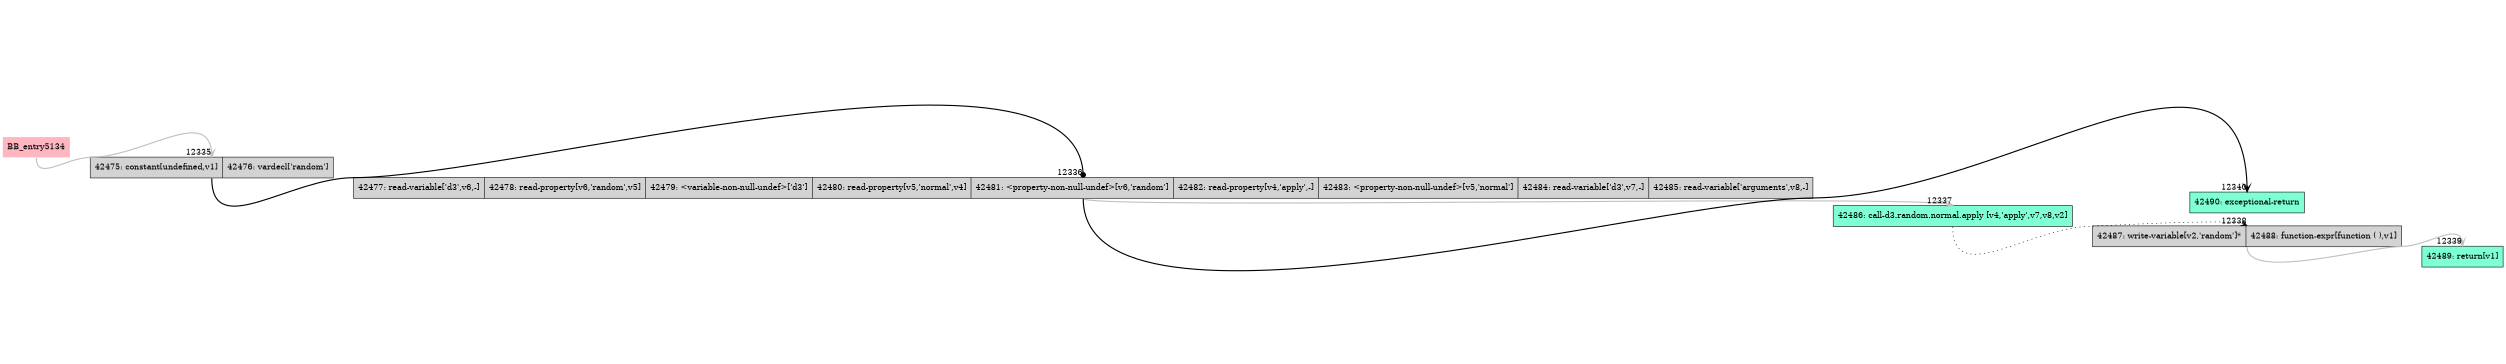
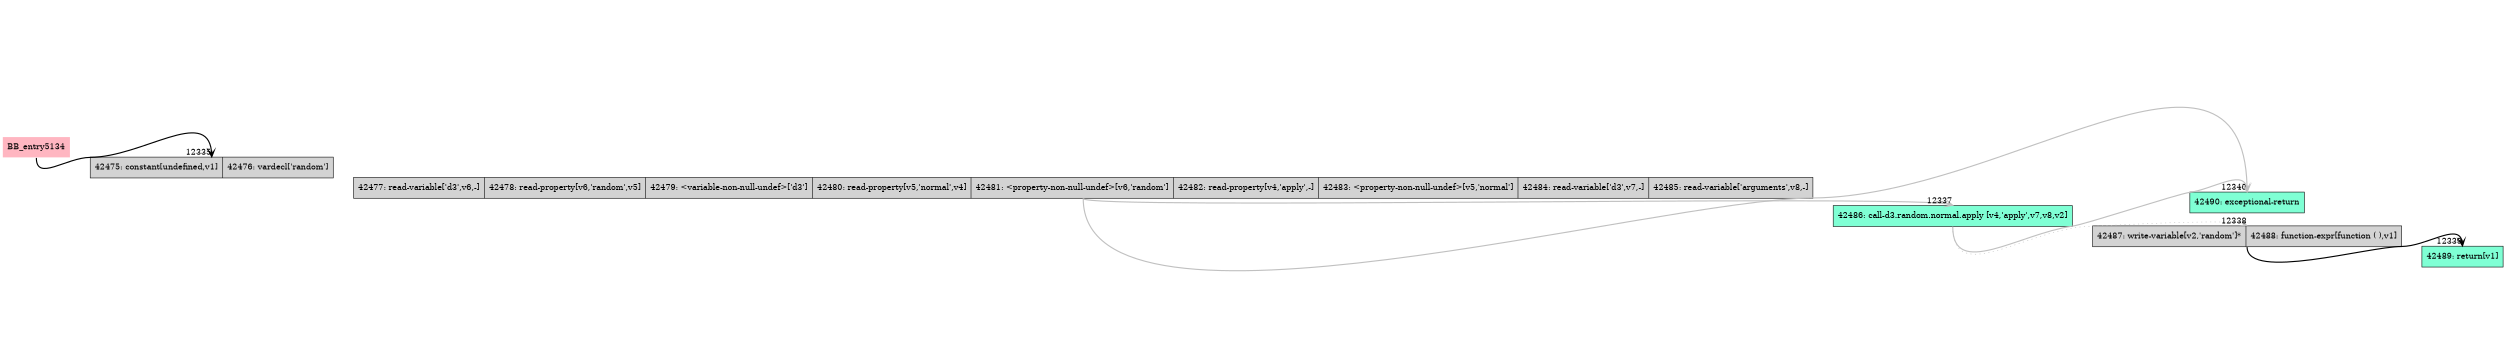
  digraph {
    rankdir=LR
    node [fillcolor=lightgrey shape=record style=filled]
    edge [arrowhead=vee headport=n style=bold tailport=s]
    n1 [fillcolor=lightpink label=BB_entry5134 shape=none]
    n2 [label="{42475: constant[undefined,v1]|42476: vardecl['random']}"]
    n3 [label="{42477: read-variable['d3',v6,-]|42478: read-property[v6,'random',v5]|42479: \<variable-non-null-undef\>['d3']|42480: read-property[v5,'normal',v4]|42481: \<property-non-null-undef\>[v6,'random']|42482: read-property[v4,'apply',-]|42483: \<property-non-null-undef\>[v5,'normal']|42484: read-variable['d3',v7,-]|42485: read-variable['arguments',v8,-]}"]
    n4 [fillcolor=aquamarine label="{42486: call-d3.random.normal.apply [v4,'apply',v7,v8,v2]}"]
    n5 [fillcolor=aquamarine label="{42490: exceptional-return}"]
    n6 [label="{42487: write-variable[v2,'random']*|42488: function-expr[function ( ),v1]}"]
    n7 [fillcolor=aquamarine label="{42489: return[v1]}"]
-   n1 -> n2 [headlabel="    12335" color=gray]
-   n2 -> n3 [arrowhead=dot headlabel="      12336"]
+   n1 -> n2 [headlabel="    12335"]
    n3 -> n4 [color=gray headlabel="      12337"]
-   n3 -> n5 [color=black headlabel="      12340"]
-   n4 -> n6 [headlabel="      12338" style=dotted]
-   n6 -> n7 [headlabel="      12339" color=gray]
+   n3 -> n5 [color=gray headlabel="      12340"]
+   n4 -> n5 [color=gray]
+   n4 -> n6 [headlabel="      12338" style=dotted color=gray]
+   n6 -> n7 [headlabel="      12339"]
  }
